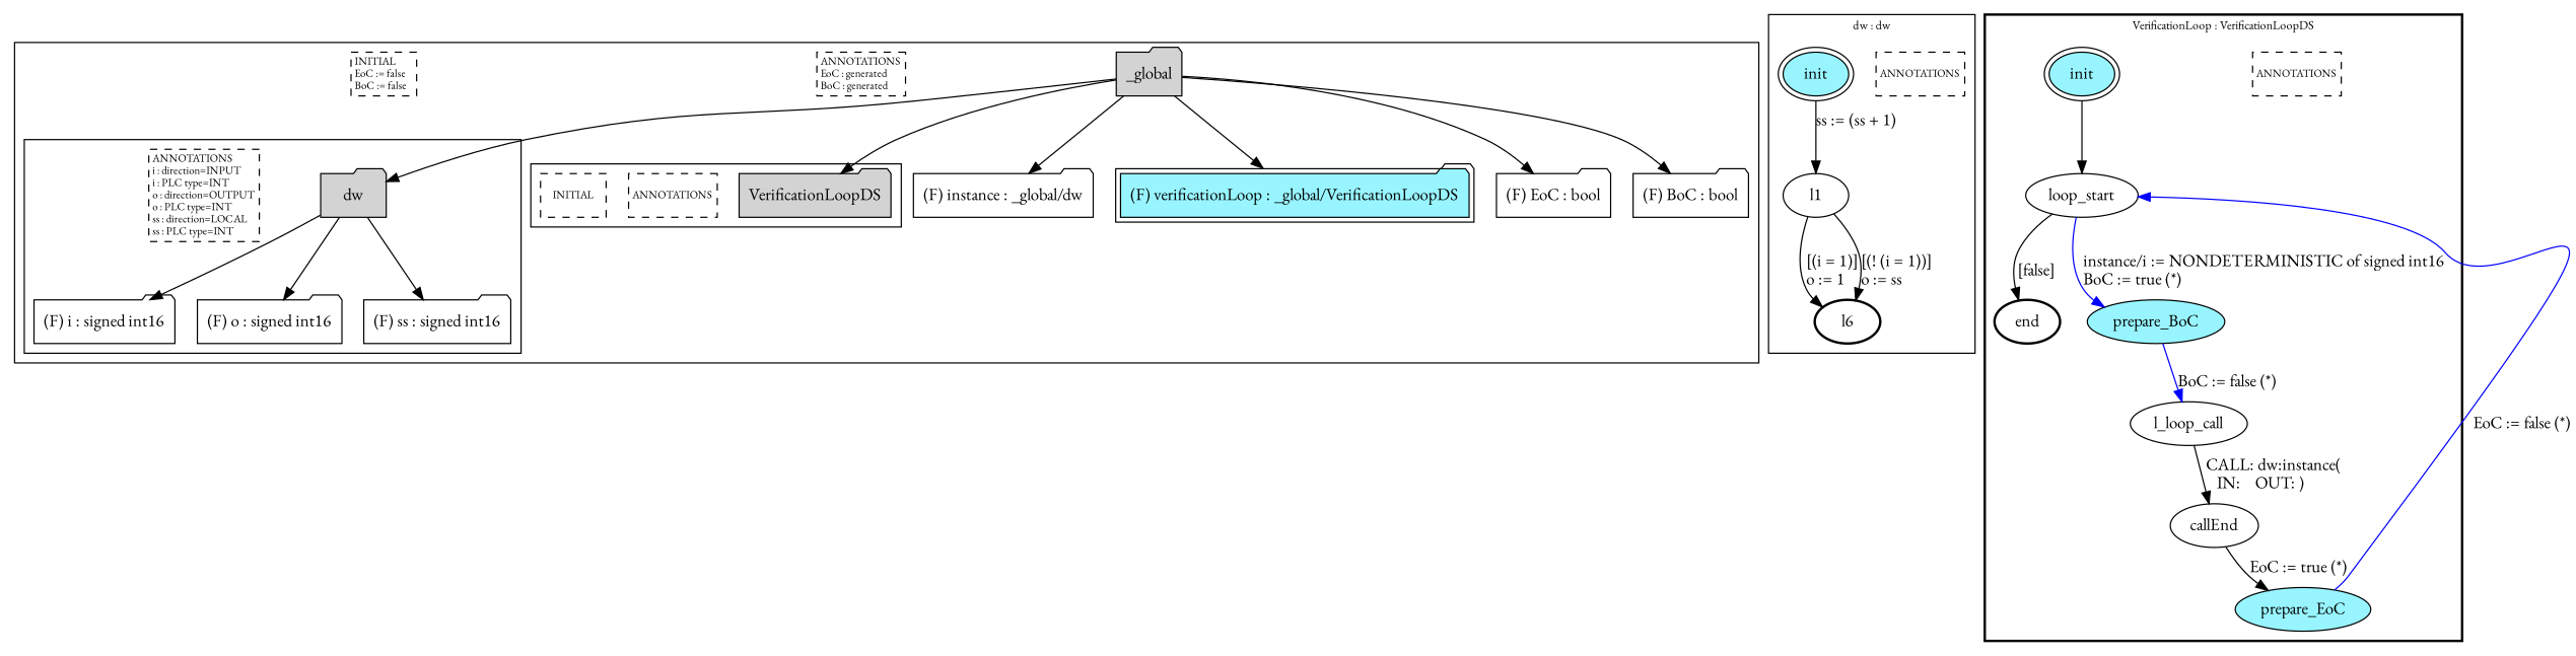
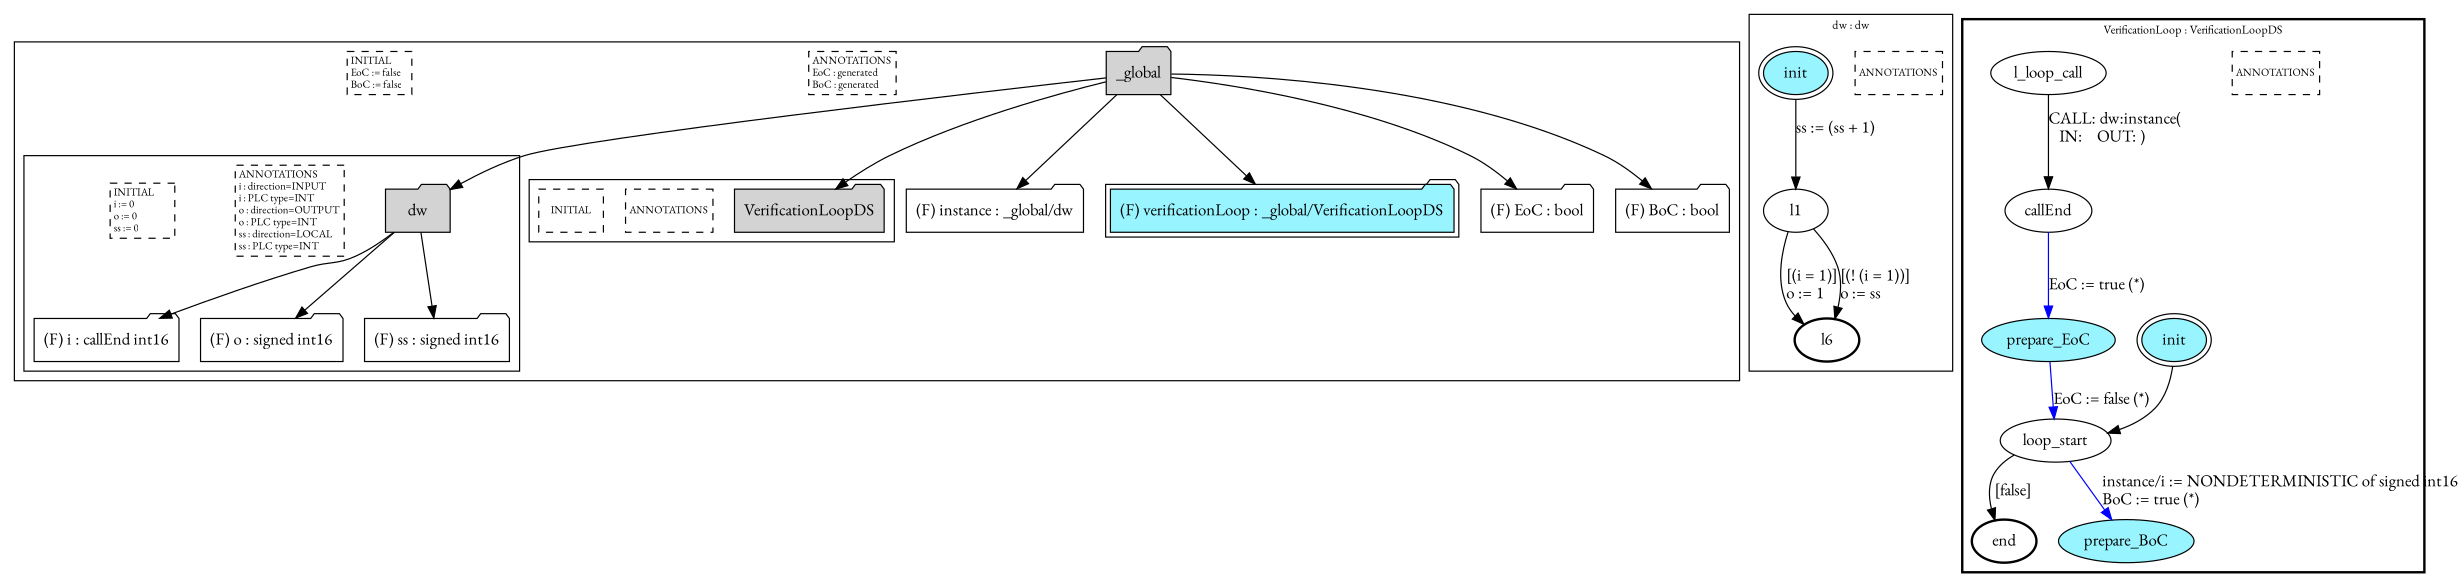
  digraph {
    fontname="EB Garamond"
    node [fontname="EB Garamond" shape=folder style=filled fillcolor=white]
    edge [fontname="EB Garamond"]
    n1 [label=dw fillcolor=""]
-   n2 [label="(F) i : signed int16"]
+   n2 [label="(F) i : callEnd int16"]
    n3 [label="(F) o : signed int16"]
    n4 [label="(F) ss : signed int16"]
    n5 [fontsize=9 label="ANNOTATIONS\li : direction=INPUT\li : PLC type=INT\lo : direction=OUTPUT\lo : PLC type=INT\lss : direction=LOCAL\lss : PLC type=INT\l" margin="0.04,0.04" shape=rectangle style=dashed]
+   n6 [fillcolor=lightyellow fontsize=9 label="INITIAL\li := 0\lo := 0\lss := 0\l" margin="0.04,0.04" shape=rectangle style=dashed]
    n7 [label=VerificationLoopDS fillcolor=""]
    n8 [fontsize=9 label=ANNOTATIONS margin="0.04,0.04" shape=rectangle style=dashed]
    n9 [fillcolor=lightyellow fontsize=9 label=INITIAL margin="0.04,0.04" shape=rectangle style=dashed]
    n10 [label=_global fillcolor=""]
    n11 [label="(F) instance : _global/dw"]
    n12 [fillcolor=cadetblue1 label="(F) verificationLoop : _global/VerificationLoopDS" peripheries=2]
    n13 [label="(F) EoC : bool"]
    n14 [label="(F) BoC : bool"]
    n15 [fontsize=9 label="ANNOTATIONS\lEoC : generated\lBoC : generated\l" margin="0.04,0.04" shape=rectangle style=dashed]
    n16 [fillcolor=lightyellow fontsize=9 label="INITIAL\lEoC := false\lBoC := false\l" margin="0.04,0.04" shape=rectangle style=dashed]
    n17 [fontsize=9 label=ANNOTATIONS margin="0.04,0.04" shape=rectangle style=dashed]
    n18 [color=black fillcolor=cadetblue1 label=init peripheries=2 shape=ellipse]
    n19 [color=black label=l1 shape=ellipse]
    n20 [color=black label=l6 shape=ellipse style=bold]
    n21 [fontsize=9 label=ANNOTATIONS margin="0.04,0.04" shape=rectangle style=dashed]
    n22 [color=black fillcolor=cadetblue1 label=init peripheries=2 shape=ellipse]
    n23 [color=black label=loop_start shape=ellipse]
    n24 [color=black fillcolor=cadetblue1 label=end shape=ellipse style=bold]
    n25 [color=black fillcolor=cadetblue1 label=prepare_BoC shape=ellipse]
    n26 [color=black label=l_loop_call shape=ellipse]
    n27 [color=black label=callEnd shape=ellipse]
    n28 [color=black fillcolor=cadetblue1 label=prepare_EoC shape=ellipse]
    subgraph cluster_1 {
      n10
      n11
      n12
      n13
      n14
      n15
      n16
      subgraph cluster_2 {
        n1
        n2
        n3
        n4
        n5
+       n6
      }
      subgraph cluster_3 {
        n7
        n8
        n9
      }
    }
    subgraph cluster_4 {
      color=black
      fontsize=10
      label="dw : dw"
      ranksep=0.4
      n17
      n18
      n19
      n20
    }
    subgraph cluster_5 {
      color=black
      fontsize=10
      label="VerificationLoop : VerificationLoopDS"
      ranksep=0.4
      style=bold
      n21
      n22
      n23
      n24
      n25
      n26
      n27
      n28
    }
    n1 -> n2
    n1 -> n3
    n1 -> n4
    n10 -> n1
    n10 -> n7
    n10 -> n11
    n10 -> n12
    n10 -> n13
    n10 -> n14
    n18 -> n19 [color=black label="ss := (ss + 1)"]
    n19 -> n20 [color=black label="[(i = 1)]\lo := 1\l"]
    n19 -> n20 [color=black label="[(! (i = 1))]\lo := ss\l"]
    n22 -> n23 [color=black]
    n23 -> n24 [color=black label="[false]"]
    n23 -> n25 [color=blue label="instance/i := NONDETERMINISTIC of signed int16\lBoC := true (*)\l"]
-   n25 -> n26 [color=blue label="BoC := false (*)"]
    n26 -> n27 [color=black label="CALL: dw:instance(\l   IN:    OUT: )\l"]
-   n27 -> n28 [color=black label="EoC := true (*)"]
+   n27 -> n28 [color=blue label="EoC := true (*)"]
    n28 -> n23 [color=blue label="EoC := false (*)"]
  }
